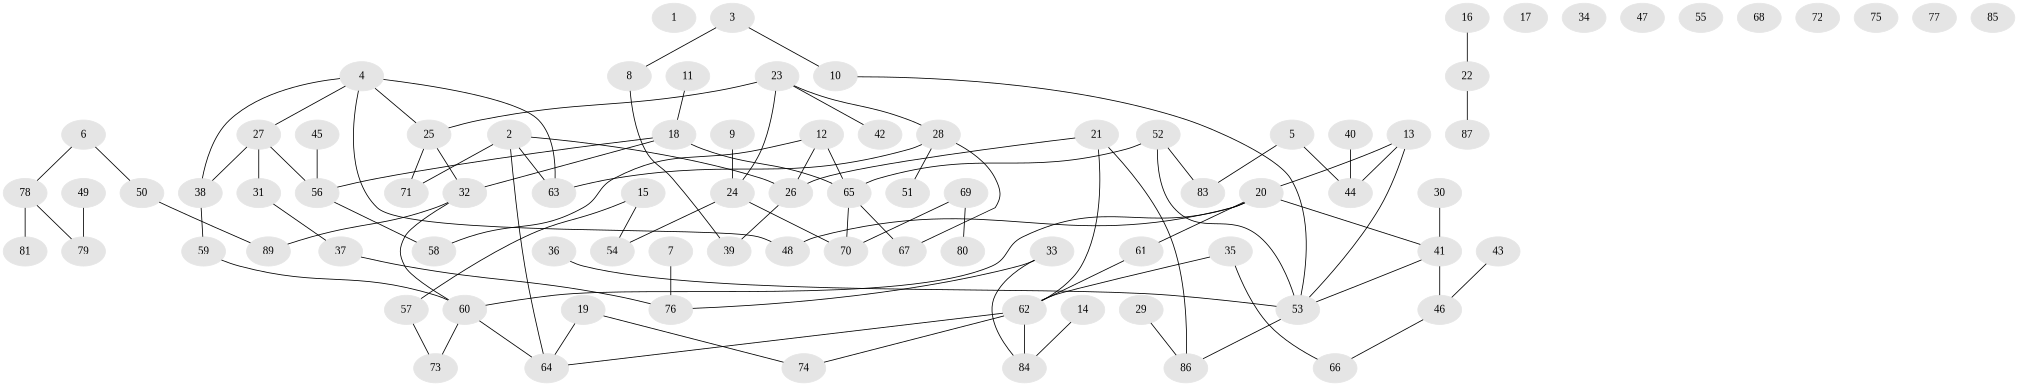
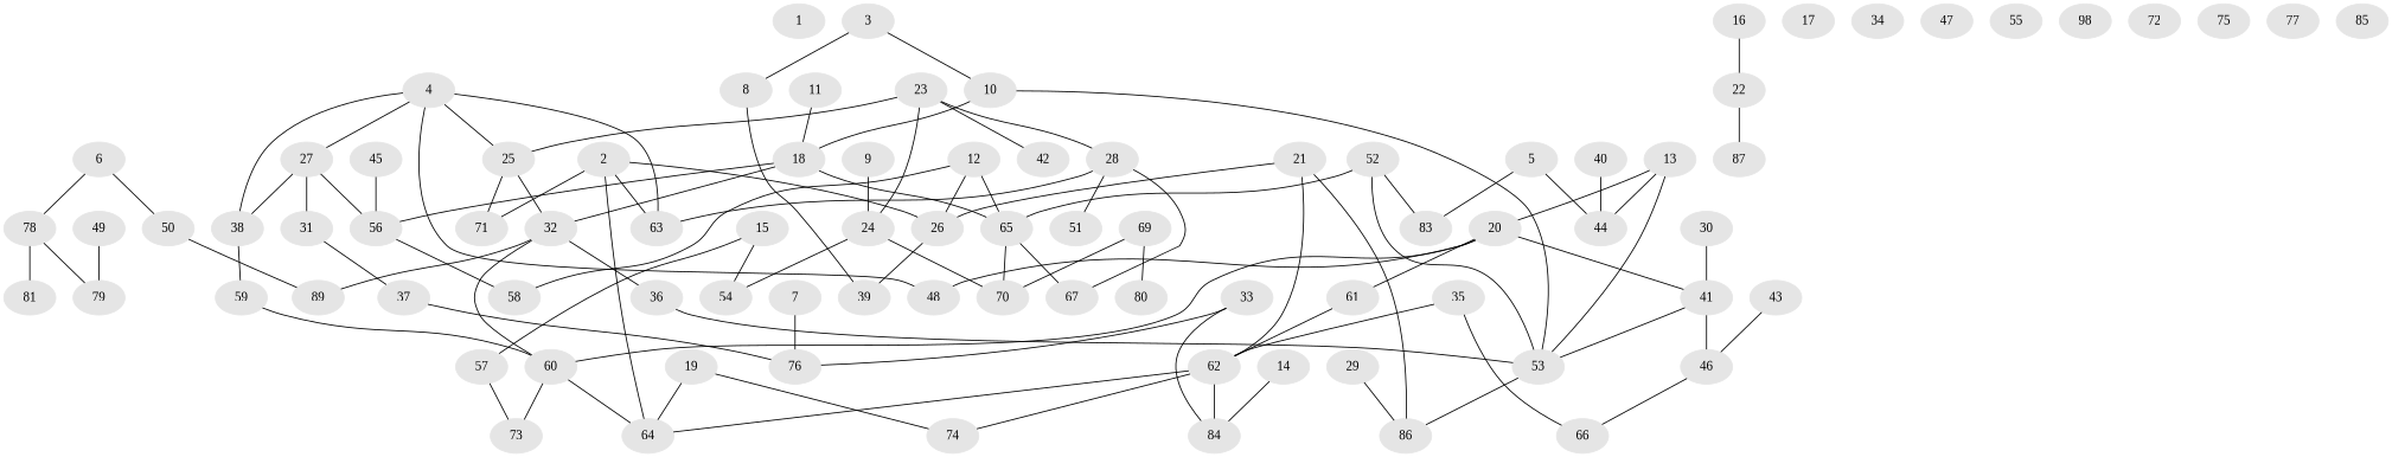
  graph {
    fontname="Liberation Serif"
    node [color=gray90 fontname="Liberation Serif" style=filled]
    edge [fontname="Liberation Serif"]
    1
    2
    26
    63
    64
    71
    39
    3
    8
    10
    18
    53
    4
    25
    27
    38
    48
    32
    56
    31
    59
    5
    44
    83
    6
    50
    78
    14
    84
    n30 [label=89]
    79
    81
    7
    76
    9
    24
    54
    70
    65
    86
    11
    12
    58
    67
    13
    20
    41
    60
    61
    15
    57
    73
    16
    22
    87
    17
    36
    19
    74
    46
    62
    21
    23
    28
    42
    51
    37
    29
    30
    33
    34
    35
    66
    40
    43
    45
    47
    49
    52
    55
-   68
+   68 [label=98]
    69
    80
    72
    75
    77
    85
    2 -- 26
    2 -- 63
    2 -- 64
    2 -- 71
    26 -- 39
    3 -- 8
    3 -- 10
    8 -- 39
+   10 -- 18
    10 -- 53
    18 -- 32
    18 -- 56
    18 -- 65
    53 -- 86
    4 -- 63
    4 -- 25
    4 -- 27
    4 -- 38
    4 -- 48
    25 -- 71
    25 -- 32
    27 -- 38
    27 -- 56
    27 -- 31
    38 -- 59
    32 -- n30
    32 -- 60
+   32 -- 36
    56 -- 58
    31 -- 37
    59 -- 60
    5 -- 44
    5 -- 83
    6 -- 50
    6 -- 78
    50 -- n30
    78 -- 79
    78 -- 81
    14 -- 84
    7 -- 76
    9 -- 24
    24 -- 54
    24 -- 70
    65 -- 70
    65 -- 67
    11 -- 18
    12 -- 26
    12 -- 65
    12 -- 58
    13 -- 53
    13 -- 44
    13 -- 20
    20 -- 48
    20 -- 41
    20 -- 60
    20 -- 61
    41 -- 53
    41 -- 46
    60 -- 64
    60 -- 73
    61 -- 62
    15 -- 54
    15 -- 57
    57 -- 73
    16 -- 22
    22 -- 87
    36 -- 53
    19 -- 64
    19 -- 74
    46 -- 66
    62 -- 64
    62 -- 84
    62 -- 74
    21 -- 26
    21 -- 86
    21 -- 62
    23 -- 25
    23 -- 24
    23 -- 28
    23 -- 42
    28 -- 63
    28 -- 67
    28 -- 51
    37 -- 76
    29 -- 86
    30 -- 41
    33 -- 84
    33 -- 76
    35 -- 62
    35 -- 66
    40 -- 44
    43 -- 46
    45 -- 56
    49 -- 79
    52 -- 53
    52 -- 83
    52 -- 65
    69 -- 70
    69 -- 80
  }
